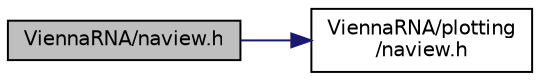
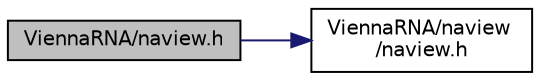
  digraph {
    rankdir=LR
    node [color=black fontname=Helvetica fontsize=10 shape=record]
    n1 [fillcolor=grey75 fontcolor=black height=0.2 label="ViennaRNA/naview.h" style=filled width=0.4]
-   n2 [height=0.2 label="ViennaRNA/plotting\l/naview.h" width=0.4]
+   n2 [height=0.2 label="ViennaRNA/naview\l/naview.h" width=0.4]
    n1 -> n2 [color=midnightblue fontname=Helvetica fontsize=10 labelfontname=Helvetica labelfontsize=10 style=solid]
  }
